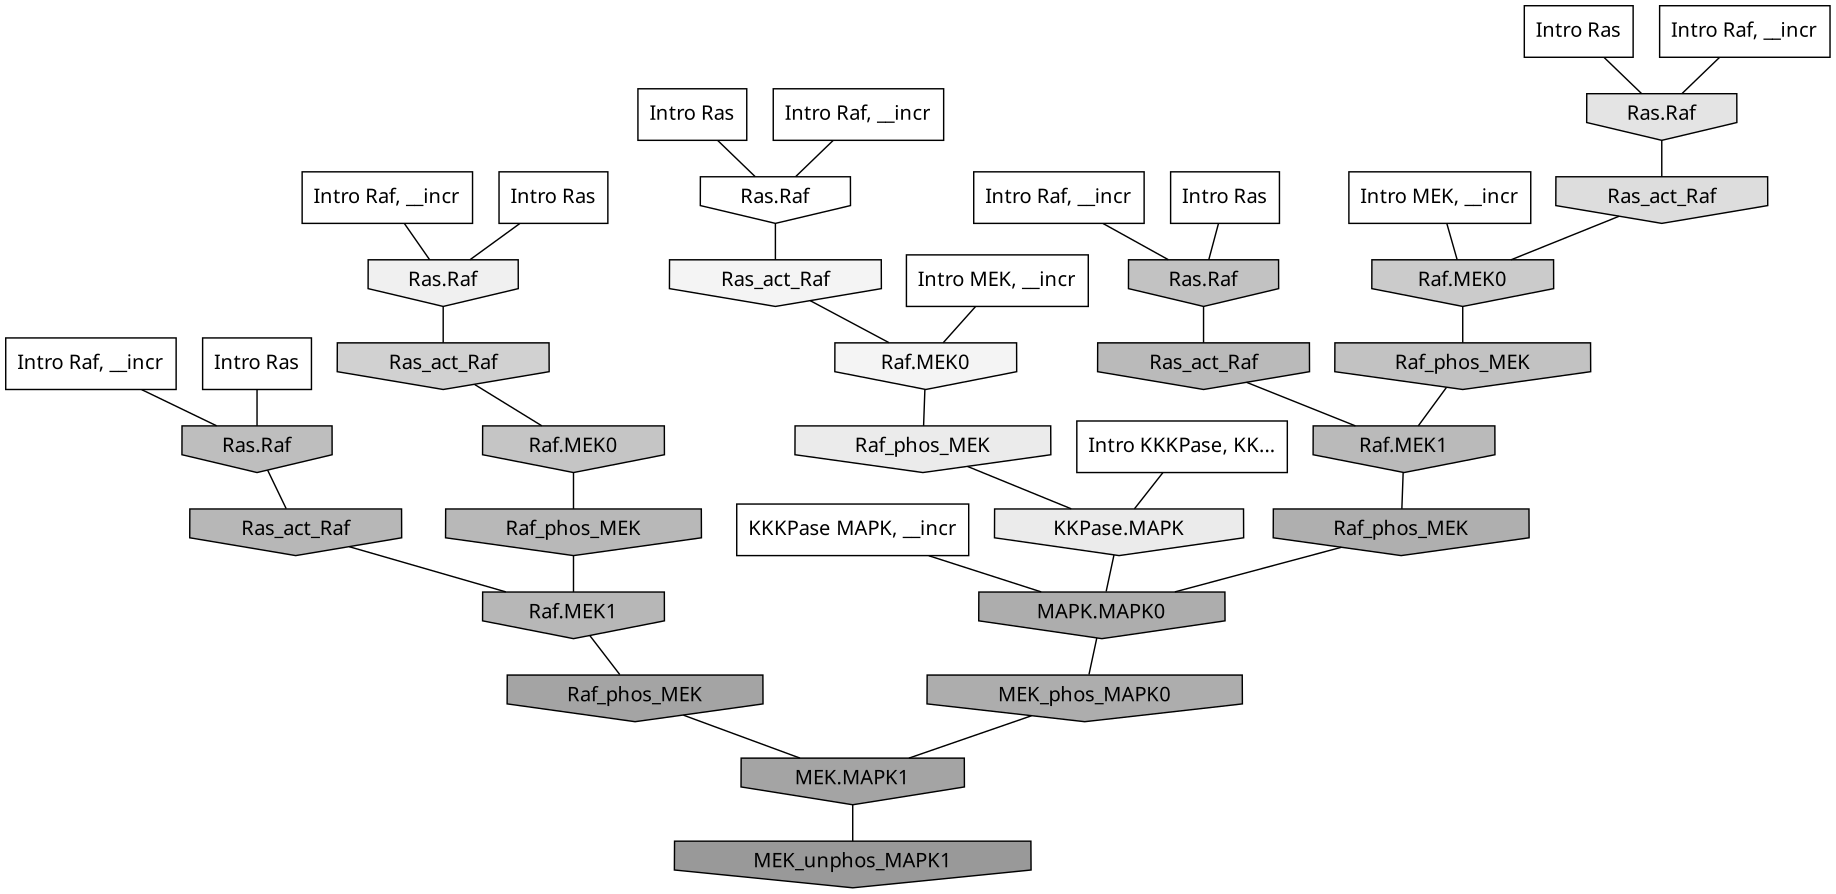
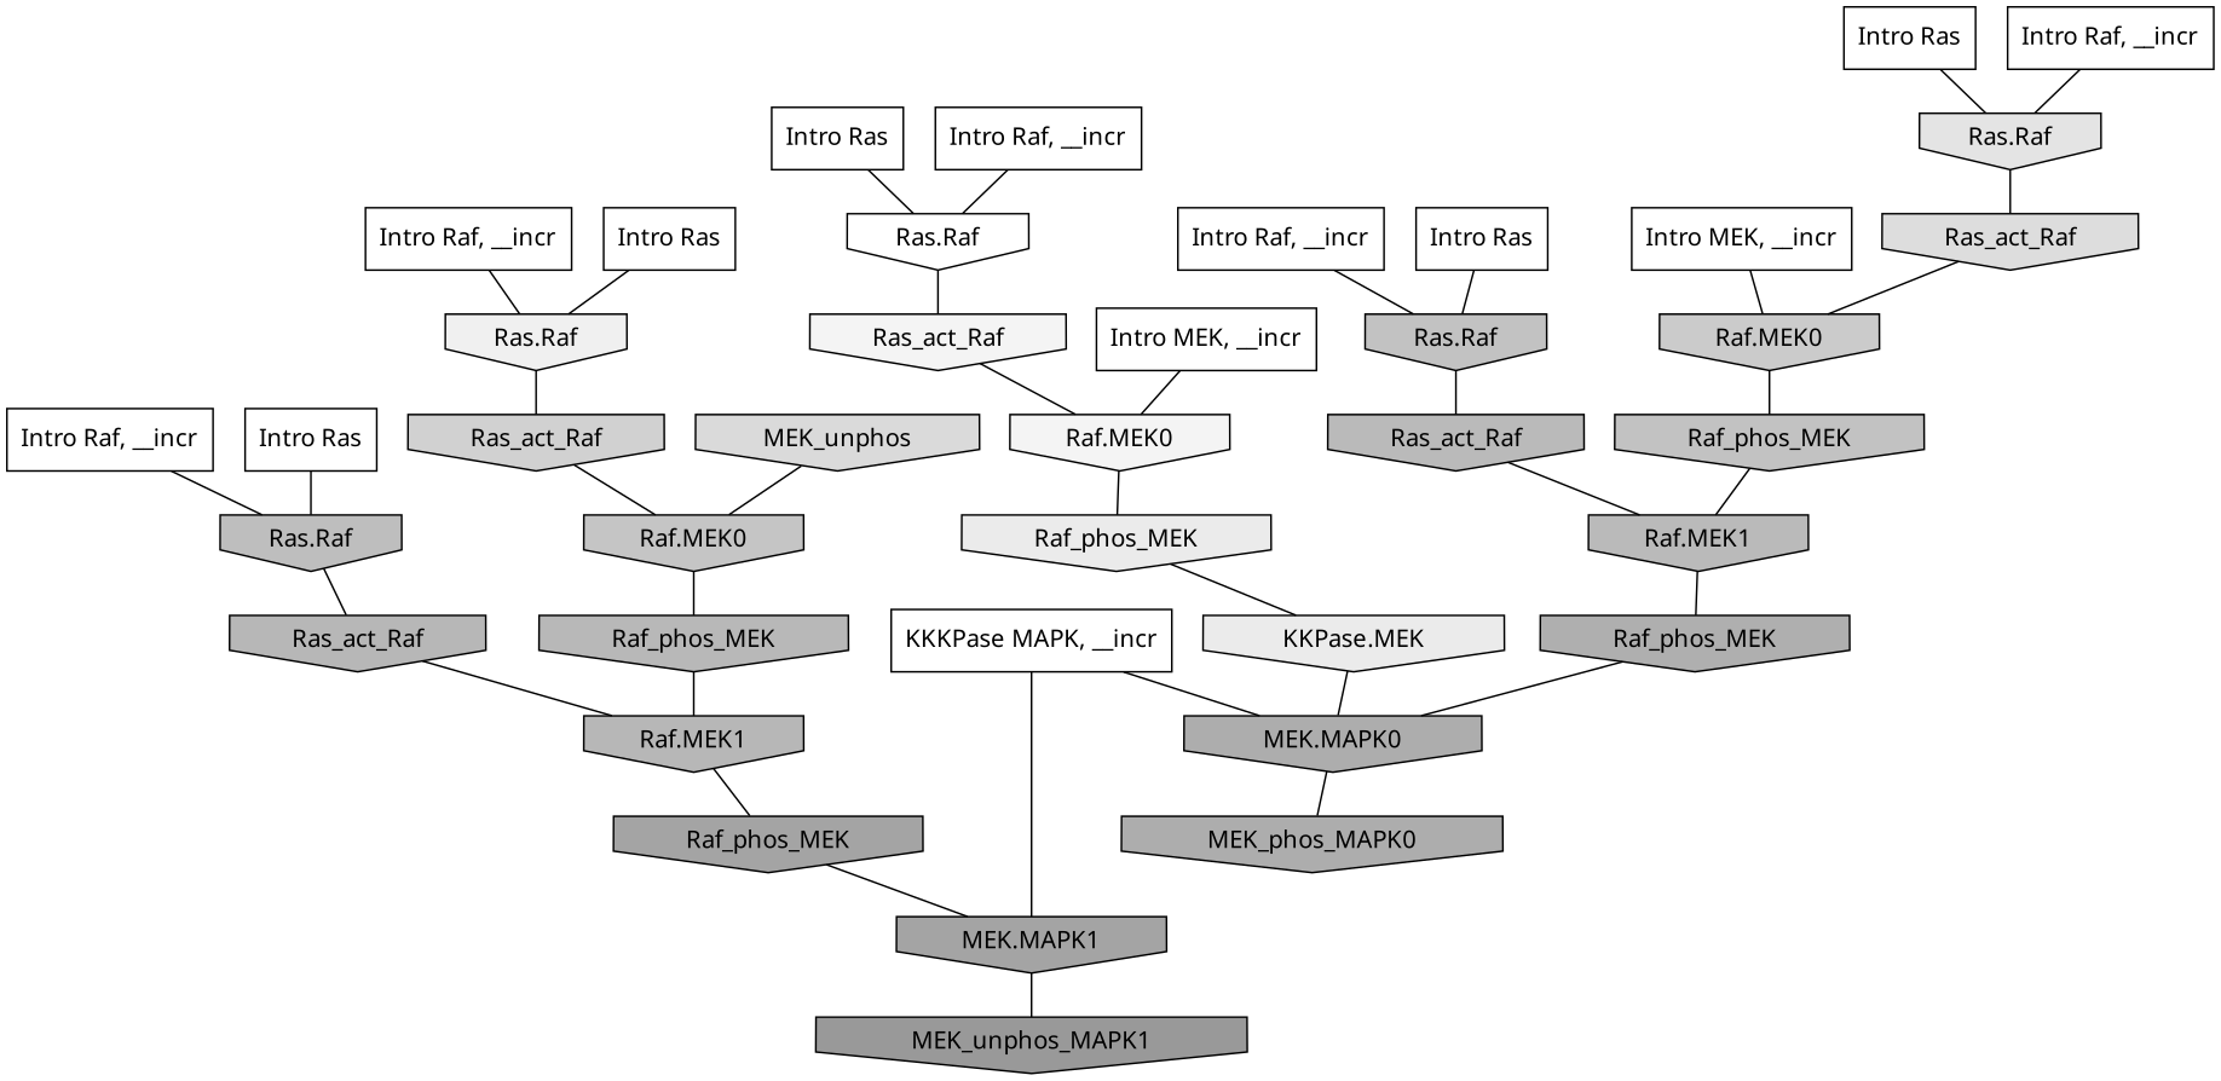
  digraph {
    rankdir=TB
    ranksep=0.30
    node [fillcolor="0.000 0.000 1.000" fontname="CMU Serif" shape=invhouse style=filled]
    edge [color="0.000 0.000 0.000" dir=none fontname="CMU Serif"]
    n1 [label="Intro Ras" shape=rectangle]
    n2 [fillcolor="0.000 0.000 0.894" label="Ras.Raf"]
    n3 [fillcolor="0.000 0.000 0.867" label=Ras_act_Raf]
    n4 [label="Intro Ras" shape=rectangle]
    n5 [label="Ras.Raf"]
    n6 [fillcolor="0.000 0.000 0.956" label=Ras_act_Raf]
    n7 [label="Intro Ras" shape=rectangle]
    n8 [fillcolor="0.000 0.000 0.760" label="Ras.Raf"]
    n9 [fillcolor="0.000 0.000 0.730" label=Ras_act_Raf]
    n10 [label="Intro Ras" shape=rectangle]
    n11 [fillcolor="0.000 0.000 0.938" label="Ras.Raf"]
    n12 [fillcolor="0.000 0.000 0.818" label=Ras_act_Raf]
    n13 [label="Intro Ras" shape=rectangle]
    n14 [fillcolor="0.000 0.000 0.745" label="Ras.Raf"]
    n15 [fillcolor="0.000 0.000 0.717" label=Ras_act_Raf]
    n16 [label="Intro Raf, __incr" shape=rectangle]
    n17 [label="Intro Raf, __incr" shape=rectangle]
    n18 [label="Intro Raf, __incr" shape=rectangle]
    n19 [label="Intro Raf, __incr" shape=rectangle]
    n20 [label="Intro Raf, __incr" shape=rectangle]
    n21 [label="Intro MEK, __incr" shape=rectangle]
    n22 [fillcolor="0.000 0.000 0.956" label="Raf.MEK0"]
    n23 [fillcolor="0.000 0.000 0.920" label=Raf_phos_MEK]
    n24 [label="Intro MEK, __incr" shape=rectangle]
    n25 [fillcolor="0.000 0.000 0.795" label="Raf.MEK0"]
    n26 [fillcolor="0.000 0.000 0.761" label=Raf_phos_MEK]
    n27 [label="KKKPase MAPK, __incr" shape=rectangle]
-   n28 [fillcolor="0.000 0.000 0.679" label="MAPK.MAPK0"]
+   n28 [fillcolor="0.000 0.000 0.679" label="MEK.MAPK0"]
    n29 [fillcolor="0.000 0.000 0.677" label=MEK_phos_MAPK0]
-   n30 [label="Intro KKKPase, KK..." shape=rectangle]
-   n31 [fillcolor="0.000 0.000 0.920" label="KKPase.MAPK"]
+   n31 [fillcolor="0.000 0.000 0.920" label="KKPase.MEK"]
    n32 [fillcolor="0.000 0.000 0.773" label="Raf.MEK0"]
+   n33 [fillcolor="0.000 0.000 0.852" label=MEK_unphos]
    n34 [fillcolor="0.000 0.000 0.720" label=Raf_phos_MEK]
    n35 [fillcolor="0.000 0.000 0.730" label="Raf.MEK1"]
    n36 [fillcolor="0.000 0.000 0.717" label="Raf.MEK1"]
    n37 [fillcolor="0.000 0.000 0.687" label=Raf_phos_MEK]
    n38 [fillcolor="0.000 0.000 0.643" label=Raf_phos_MEK]
    n39 [fillcolor="0.000 0.000 0.643" label="MEK.MAPK1"]
    n40 [fillcolor="0.000 0.000 0.600" label=MEK_unphos_MAPK1]
    n1 -> n2
    n2 -> n3
    n3 -> n25
    n4 -> n5
    n5 -> n6
    n6 -> n22
    n7 -> n8
    n8 -> n9
    n9 -> n35
    n10 -> n11
    n11 -> n12
    n12 -> n32
    n13 -> n14
    n14 -> n15
    n15 -> n36
    n16 -> n2
    n17 -> n8
    n18 -> n5
    n19 -> n14
    n20 -> n11
    n21 -> n22
    n22 -> n23
    n23 -> n31
    n24 -> n25
    n25 -> n26
    n26 -> n35
    n27 -> n28
    n28 -> n29
-   n29 -> n39
-   n30 -> n31
+   n27 -> n39
    n31 -> n28
    n32 -> n34
+   n33 -> n32
    n34 -> n36
    n35 -> n37
    n36 -> n38
    n37 -> n28
    n38 -> n39
    n39 -> n40
  }
